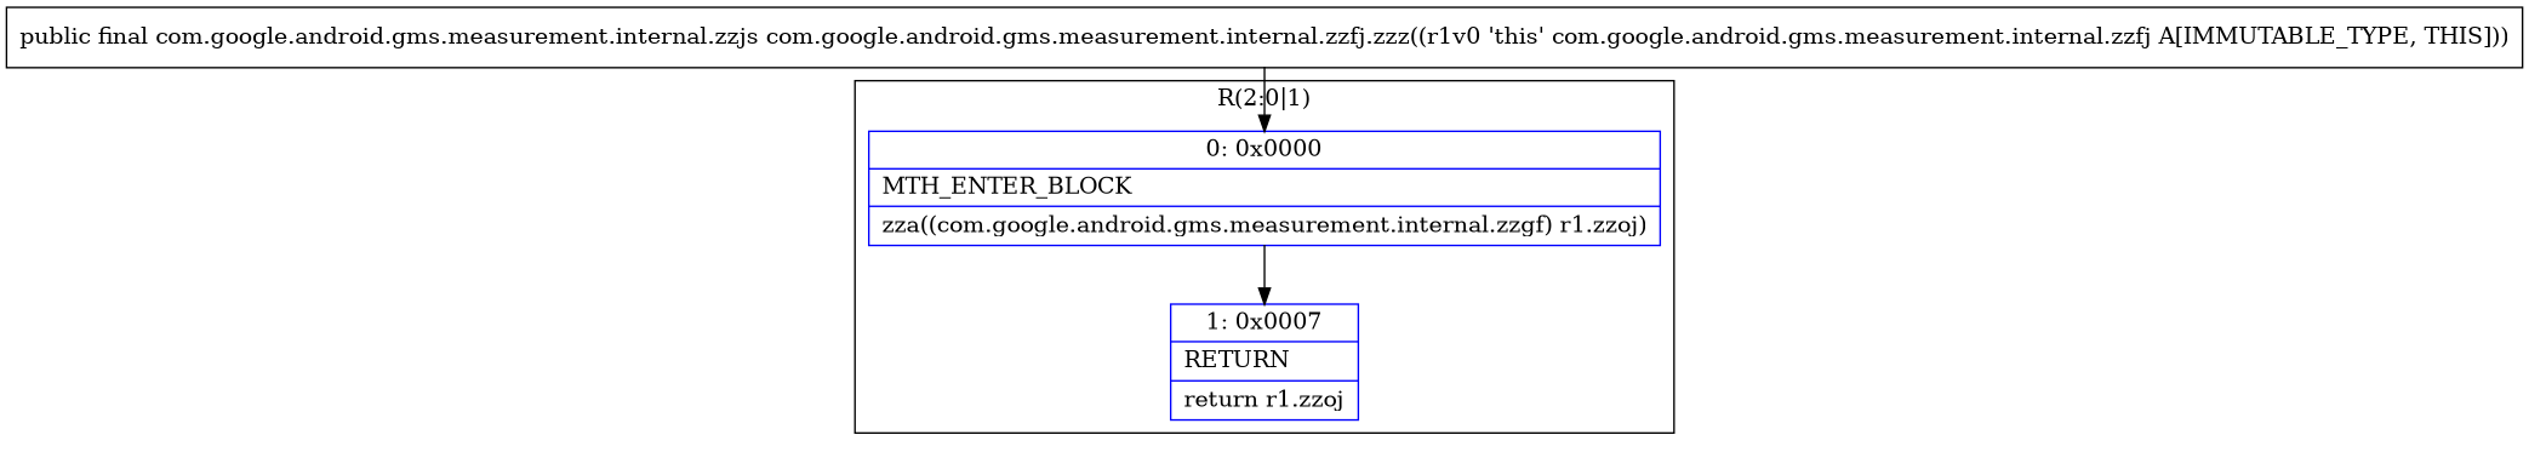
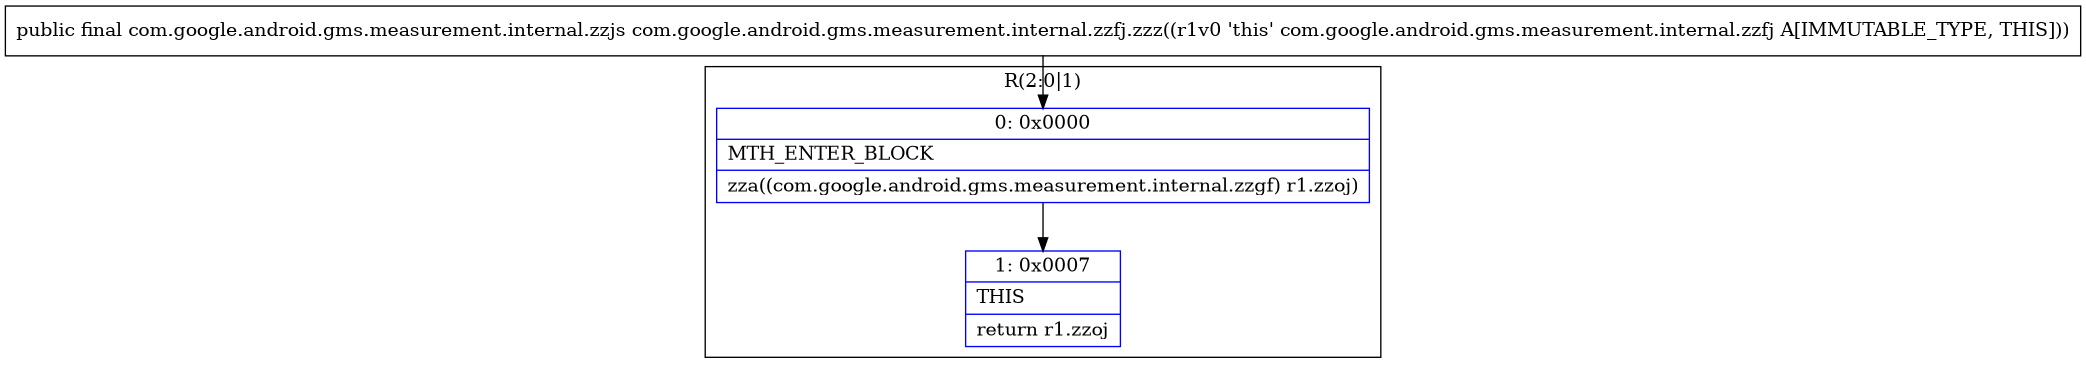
  digraph {
    fontname="DejaVu Serif"
    node [color=blue shape=record fontname="DejaVu Serif"]
    edge [fontname="DejaVu Serif"]
    n1 [label="{0\:\ 0x0000|MTH_ENTER_BLOCK\l|zza((com.google.android.gms.measurement.internal.zzgf) r1.zzoj)\l}"]
-   n2 [label="{1\:\ 0x0007|RETURN\l|return r1.zzoj\l}"]
+   n2 [label="{1\:\ 0x0007|THIS\l|return r1.zzoj\l}"]
    n3 [label="{public final com.google.android.gms.measurement.internal.zzjs com.google.android.gms.measurement.internal.zzfj.zzz((r1v0 'this' com.google.android.gms.measurement.internal.zzfj A[IMMUTABLE_TYPE, THIS])) }" color=""]
    subgraph cluster_1 {
      label="R(2:0|1)"
      n1
      n2
    }
    n1 -> n2
    n3 -> n1
  }
